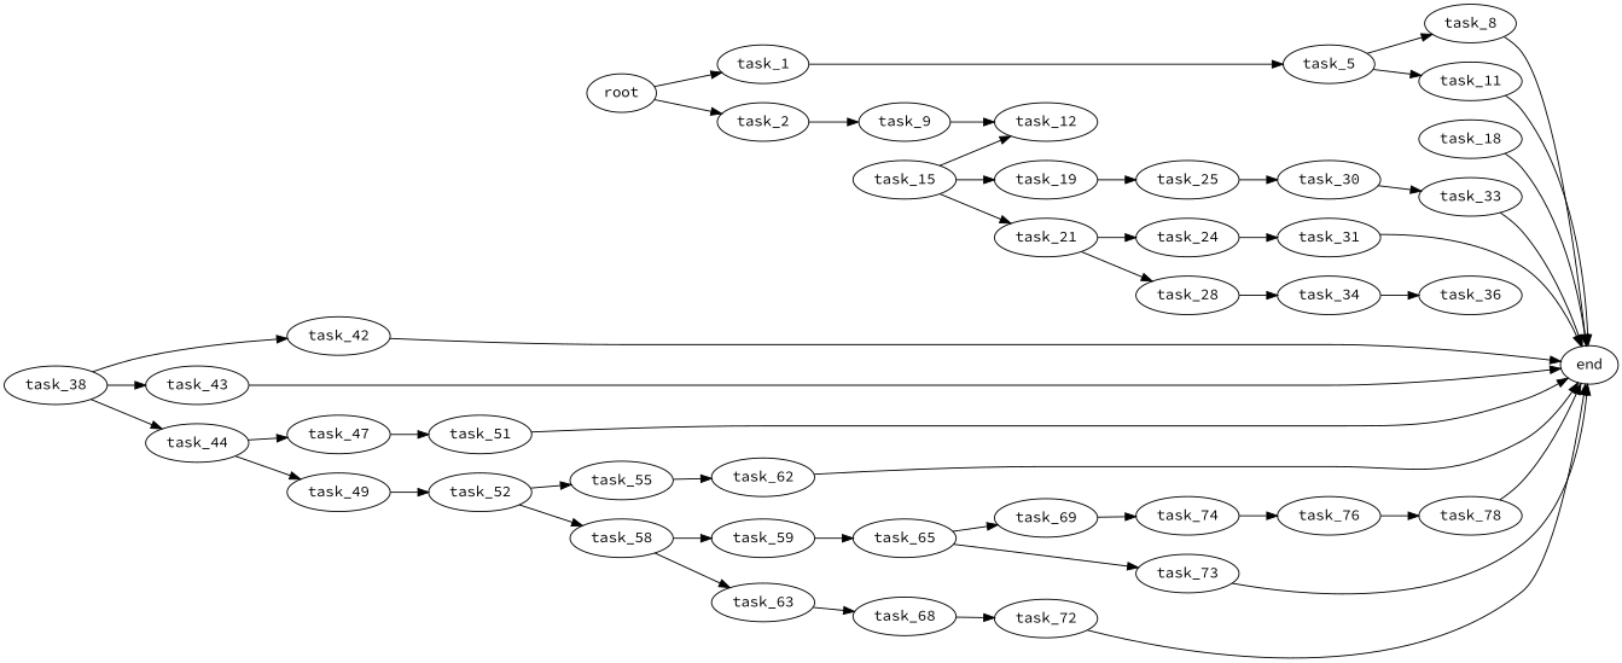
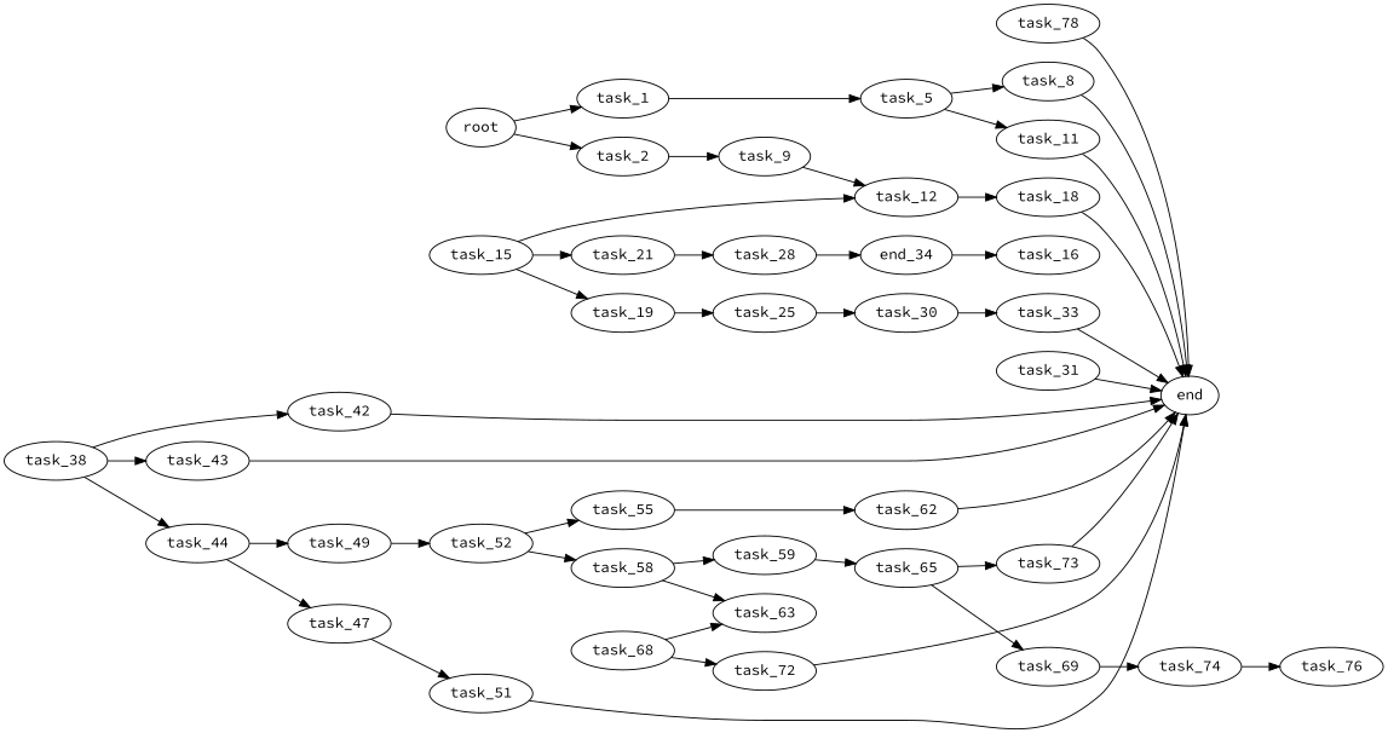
  digraph {
    fontname="Source Code Pro"
    rankdir=LR
    node [fontname="Source Code Pro"]
    edge [fontname="Source Code Pro"]
    root
    task_1
    task_2
    task_5
    task_9
    task_8
    task_11
    task_12
    end
    task_18
    task_15
    task_19
    task_21
    task_25
-   task_24
    task_28
    task_30
    task_31
-   task_34
+   task_34 [label=end_34]
    task_33
-   task_36
+   task_36 [label=task_16]
    task_38
    task_42
    task_43
    task_44
    task_47
    task_49
    task_51
    task_52
    task_55
    task_58
    task_62
    task_59
    task_63
    task_65
    task_68
    task_69
    task_73
    task_72
    task_74
    task_76
    task_78
    root -> task_1
    root -> task_2
    task_1 -> task_5
    task_2 -> task_9
    task_5 -> task_8
    task_5 -> task_11
    task_9 -> task_12
    task_8 -> end
    task_11 -> end
+   task_12 -> task_18
    task_18 -> end
    task_15 -> task_12
    task_15 -> task_19
    task_15 -> task_21
    task_19 -> task_25
-   task_21 -> task_24
    task_21 -> task_28
    task_25 -> task_30
-   task_24 -> task_31
    task_28 -> task_34
    task_30 -> task_33
    task_31 -> end
    task_34 -> task_36
    task_33 -> end
    task_38 -> task_42
    task_38 -> task_43
    task_38 -> task_44
    task_42 -> end
    task_43 -> end
    task_44 -> task_47
    task_44 -> task_49
    task_47 -> task_51
    task_49 -> task_52
    task_51 -> end
    task_52 -> task_55
    task_52 -> task_58
    task_55 -> task_62
    task_58 -> task_59
    task_58 -> task_63
    task_62 -> end
    task_59 -> task_65
-   task_63 -> task_68
+   task_68 -> task_63
    task_65 -> task_69
    task_65 -> task_73
    task_68 -> task_72
    task_69 -> task_74
    task_73 -> end
    task_72 -> end
    task_74 -> task_76
-   task_76 -> task_78
    task_78 -> end
  }
